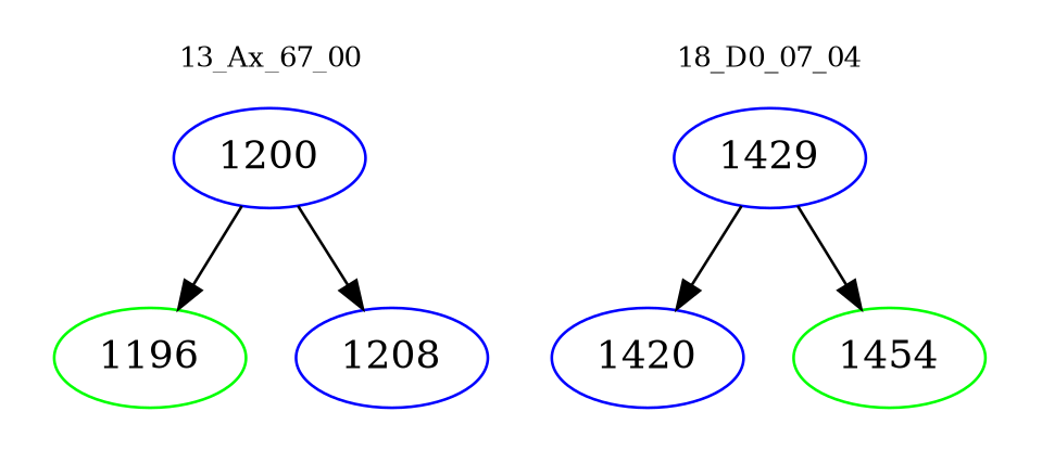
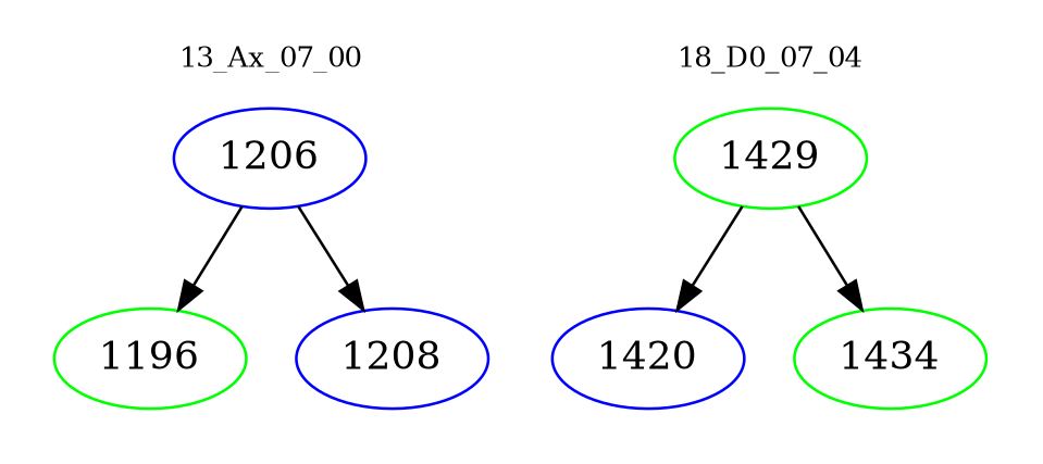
  digraph {
    node [color=blue]
    edge [color=black]
-   n1 [label=1200]
+   n1 [label=1206]
    n2 [color=green label=1196]
    n3 [label=1208]
-   n4 [label=1429]
+   n4 [color=green label=1429]
    n5 [label=1420]
-   n6 [color=green label=1454]
+   n6 [color=green label=1434]
    subgraph cluster_1 {
      color=white
      fontsize=10
-     label="13_Ax_67_00"
+     label="13_Ax_07_00"
      n1
      n2
      n3
    }
    subgraph cluster_2 {
      color=white
      fontsize=10
      label="18_D0_07_04"
      n4
      n5
      n6
    }
    n1 -> n2
    n1 -> n3
    n4 -> n5
    n4 -> n6
  }
